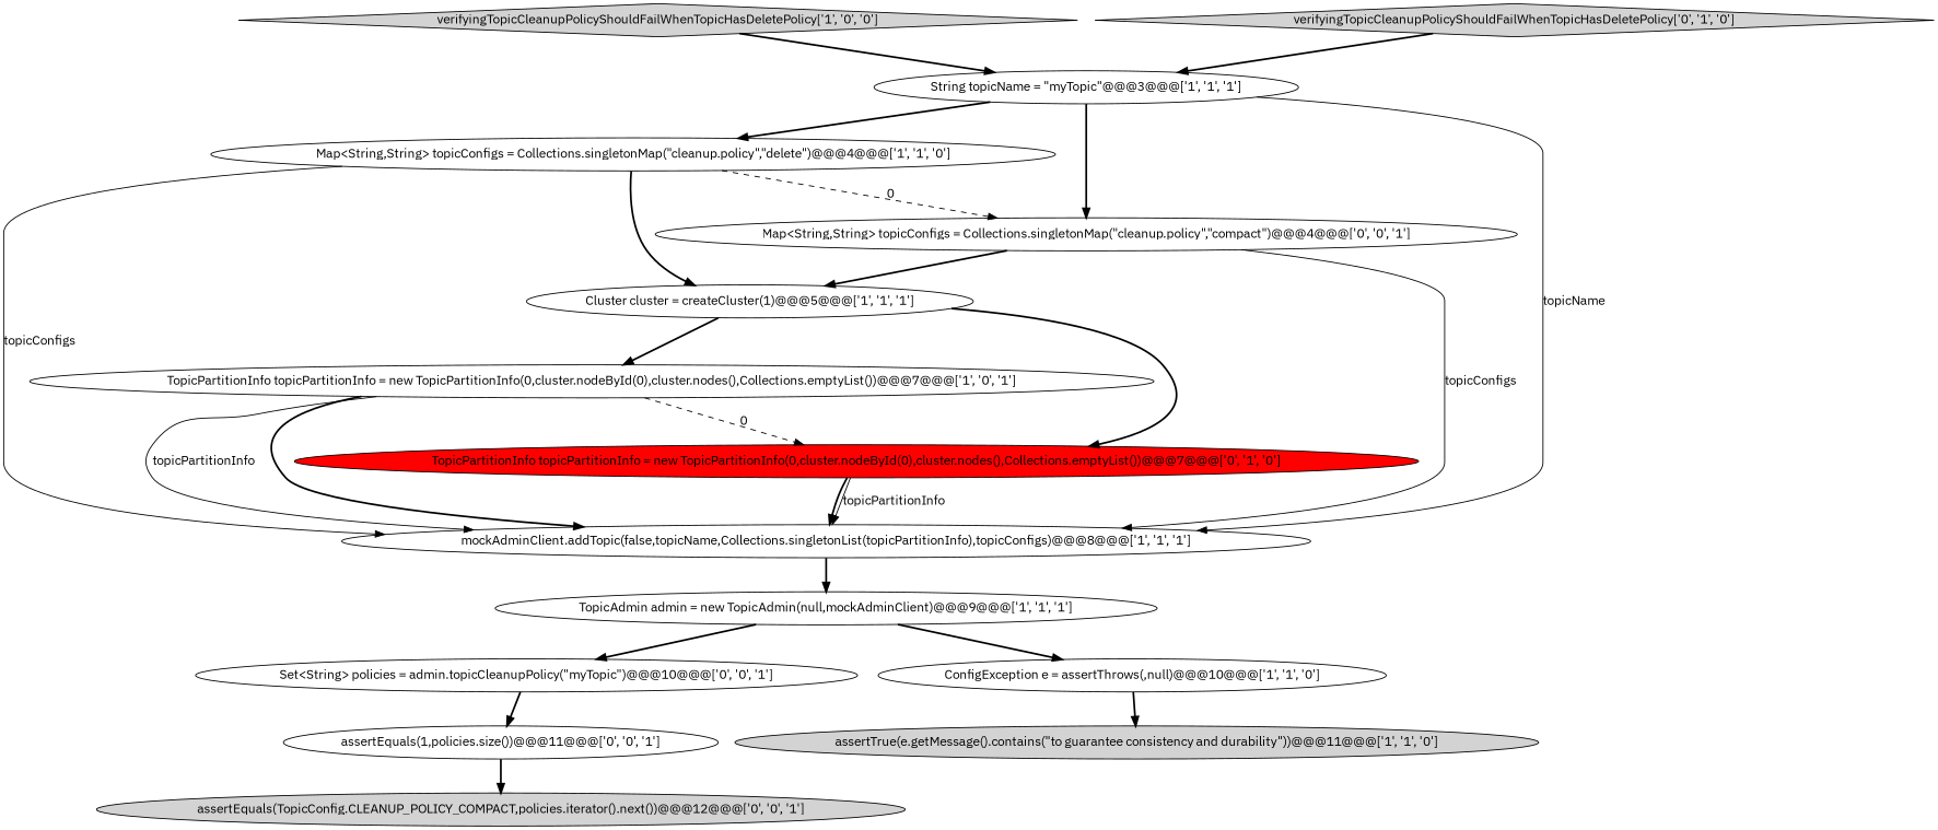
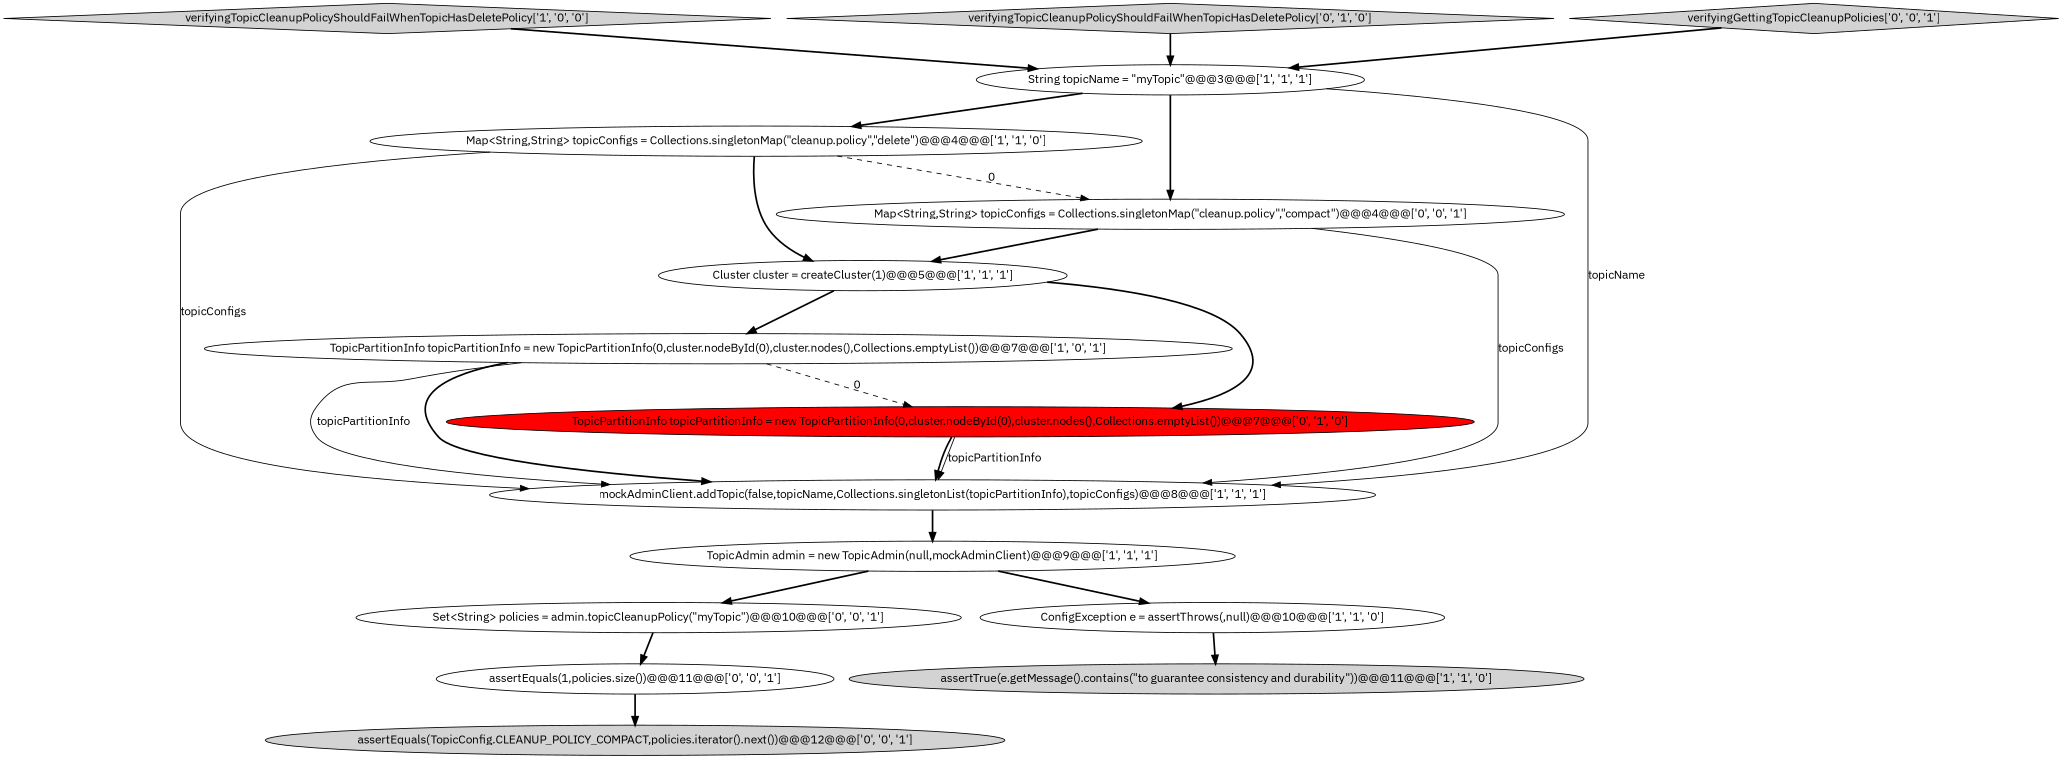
  digraph {
    fontname="IBM Plex Sans"
    node [fillcolor=white shape=ellipse style=filled fontname="IBM Plex Sans"]
    edge [style=bold fontname="IBM Plex Sans"]
    n1 [label="Map<String,String> topicConfigs = Collections.singletonMap(\"cleanup.policy\",\"delete\")@@@4@@@['1', '1', '0']"]
    n2 [label="Map<String,String> topicConfigs = Collections.singletonMap(\"cleanup.policy\",\"compact\")@@@4@@@['0', '0', '1']"]
    n3 [label="Cluster cluster = createCluster(1)@@@5@@@['1', '1', '1']"]
    n4 [label="mockAdminClient.addTopic(false,topicName,Collections.singletonList(topicPartitionInfo),topicConfigs)@@@8@@@['1', '1', '1']"]
    n5 [label="TopicPartitionInfo topicPartitionInfo = new TopicPartitionInfo(0,cluster.nodeById(0),cluster.nodes(),Collections.emptyList())@@@7@@@['1', '0', '1']"]
    n6 [fillcolor=red label="TopicPartitionInfo topicPartitionInfo = new TopicPartitionInfo(0,cluster.nodeById(0),cluster.nodes(),Collections.emptyList())@@@7@@@['0', '1', '0']"]
    n7 [label="String topicName = \"myTopic\"@@@3@@@['1', '1', '1']"]
    n8 [label="TopicAdmin admin = new TopicAdmin(null,mockAdminClient)@@@9@@@['1', '1', '1']"]
    n9 [label="Set<String> policies = admin.topicCleanupPolicy(\"myTopic\")@@@10@@@['0', '0', '1']"]
    n10 [label="ConfigException e = assertThrows(,null)@@@10@@@['1', '1', '0']"]
    n11 [fillcolor=lightgray label="assertTrue(e.getMessage().contains(\"to guarantee consistency and durability\"))@@@11@@@['1', '1', '0']"]
    n12 [label="assertEquals(1,policies.size())@@@11@@@['0', '0', '1']"]
    n13 [fillcolor=lightgray label="verifyingTopicCleanupPolicyShouldFailWhenTopicHasDeletePolicy['1', '0', '0']" shape=diamond]
    n14 [fillcolor=lightgray label="verifyingTopicCleanupPolicyShouldFailWhenTopicHasDeletePolicy['0', '1', '0']" shape=diamond]
+   n15 [fillcolor=lightgray label="verifyingGettingTopicCleanupPolicies['0', '0', '1']" shape=diamond]
    n16 [fillcolor=lightgray label="assertEquals(TopicConfig.CLEANUP_POLICY_COMPACT,policies.iterator().next())@@@12@@@['0', '0', '1']"]
    n1 -> n2 [label=0 style=dashed]
    n1 -> n3
    n1 -> n4 [label=topicConfigs style=solid]
    n2 -> n3
    n2 -> n4 [label=topicConfigs style=solid]
    n3 -> n5
    n3 -> n6
    n4 -> n8
    n5 -> n4 [label=topicPartitionInfo style=solid]
    n5 -> n4
    n5 -> n6 [label=0 style=dashed]
    n6 -> n4
    n6 -> n4 [label=topicPartitionInfo style=solid]
    n7 -> n1
    n7 -> n2
    n7 -> n4 [label=topicName style=solid]
    n8 -> n9
    n8 -> n10
    n9 -> n12
    n10 -> n11
    n12 -> n16
    n13 -> n7
    n14 -> n7
+   n15 -> n7
  }
